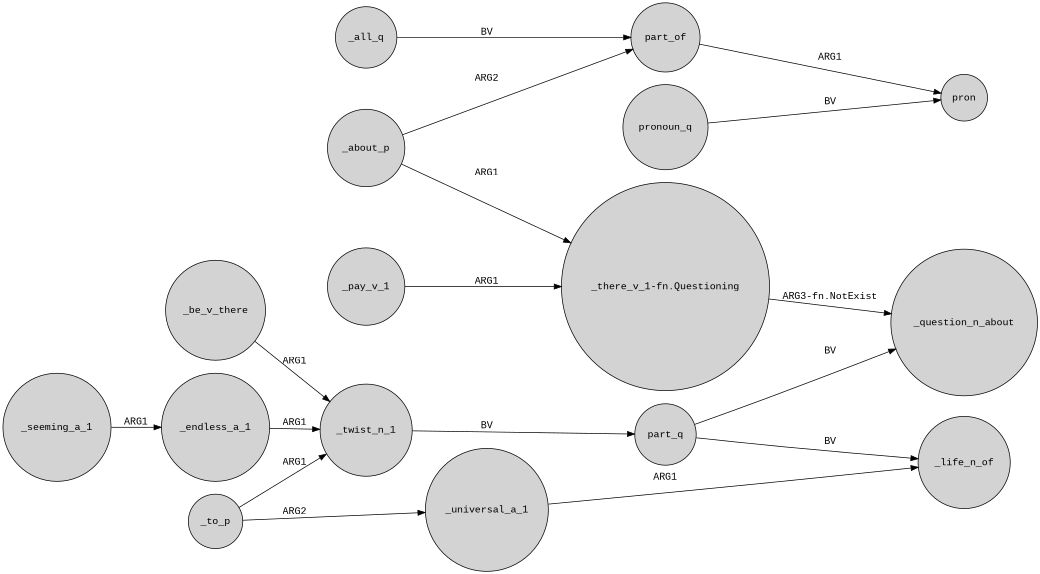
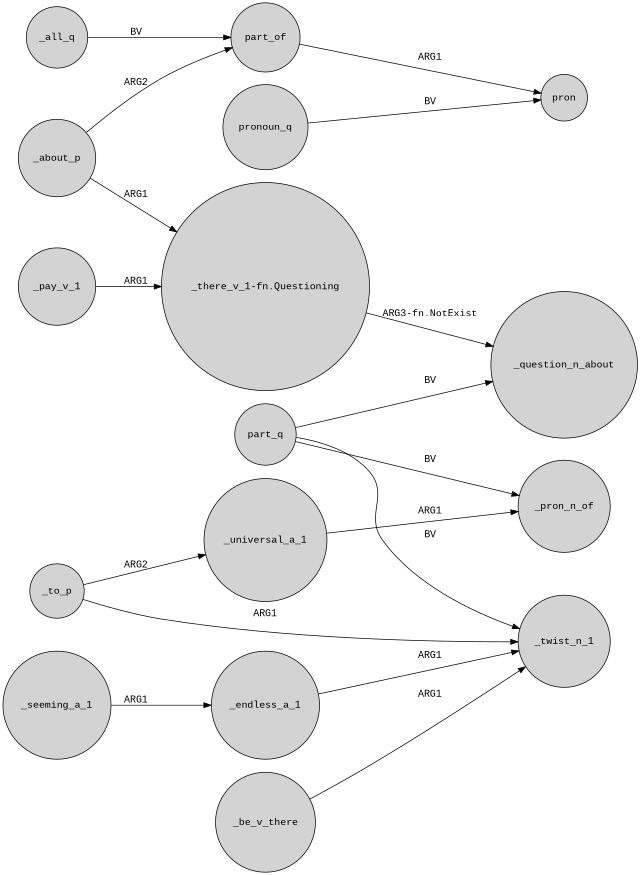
  digraph {
    fontname="Liberation Mono"
    rankdir=LR
    node [fontname="Liberation Mono" shape=circle style=filled]
    edge [fontname="Liberation Mono"]
    n1 [label=part_q]
    _question_n_about
-   _life_n_of
+   _life_n_of [label=_pron_n_of]
    _twist_n_1
    part_of
    pron
    _universal_a_1
    _to_p
    n9 [label="_there_v_1-fn.Questioning"]
    _endless_a_1
    _all_q
    _about_p
    _seeming_a_1
    _pay_v_1
    _be_v_there
    pronoun_q
    n1 -> _question_n_about [label=BV]
    n1 -> _life_n_of [label=BV]
-   _twist_n_1 -> n1 [label=BV]
+   n1 -> _twist_n_1 [label=BV]
    part_of -> pron [label=ARG1]
    _universal_a_1 -> _life_n_of [label=ARG1]
    _to_p -> _twist_n_1 [label=ARG1]
    _to_p -> _universal_a_1 [label=ARG2]
    n9 -> _question_n_about [label="ARG3-fn.NotExist"]
    _endless_a_1 -> _twist_n_1 [label=ARG1]
    _all_q -> part_of [label=BV]
    _about_p -> part_of [label=ARG2]
    _about_p -> n9 [label=ARG1]
    _seeming_a_1 -> _endless_a_1 [label=ARG1]
    _pay_v_1 -> n9 [label=ARG1]
    _be_v_there -> _twist_n_1 [label=ARG1]
    pronoun_q -> pron [label=BV]
  }
